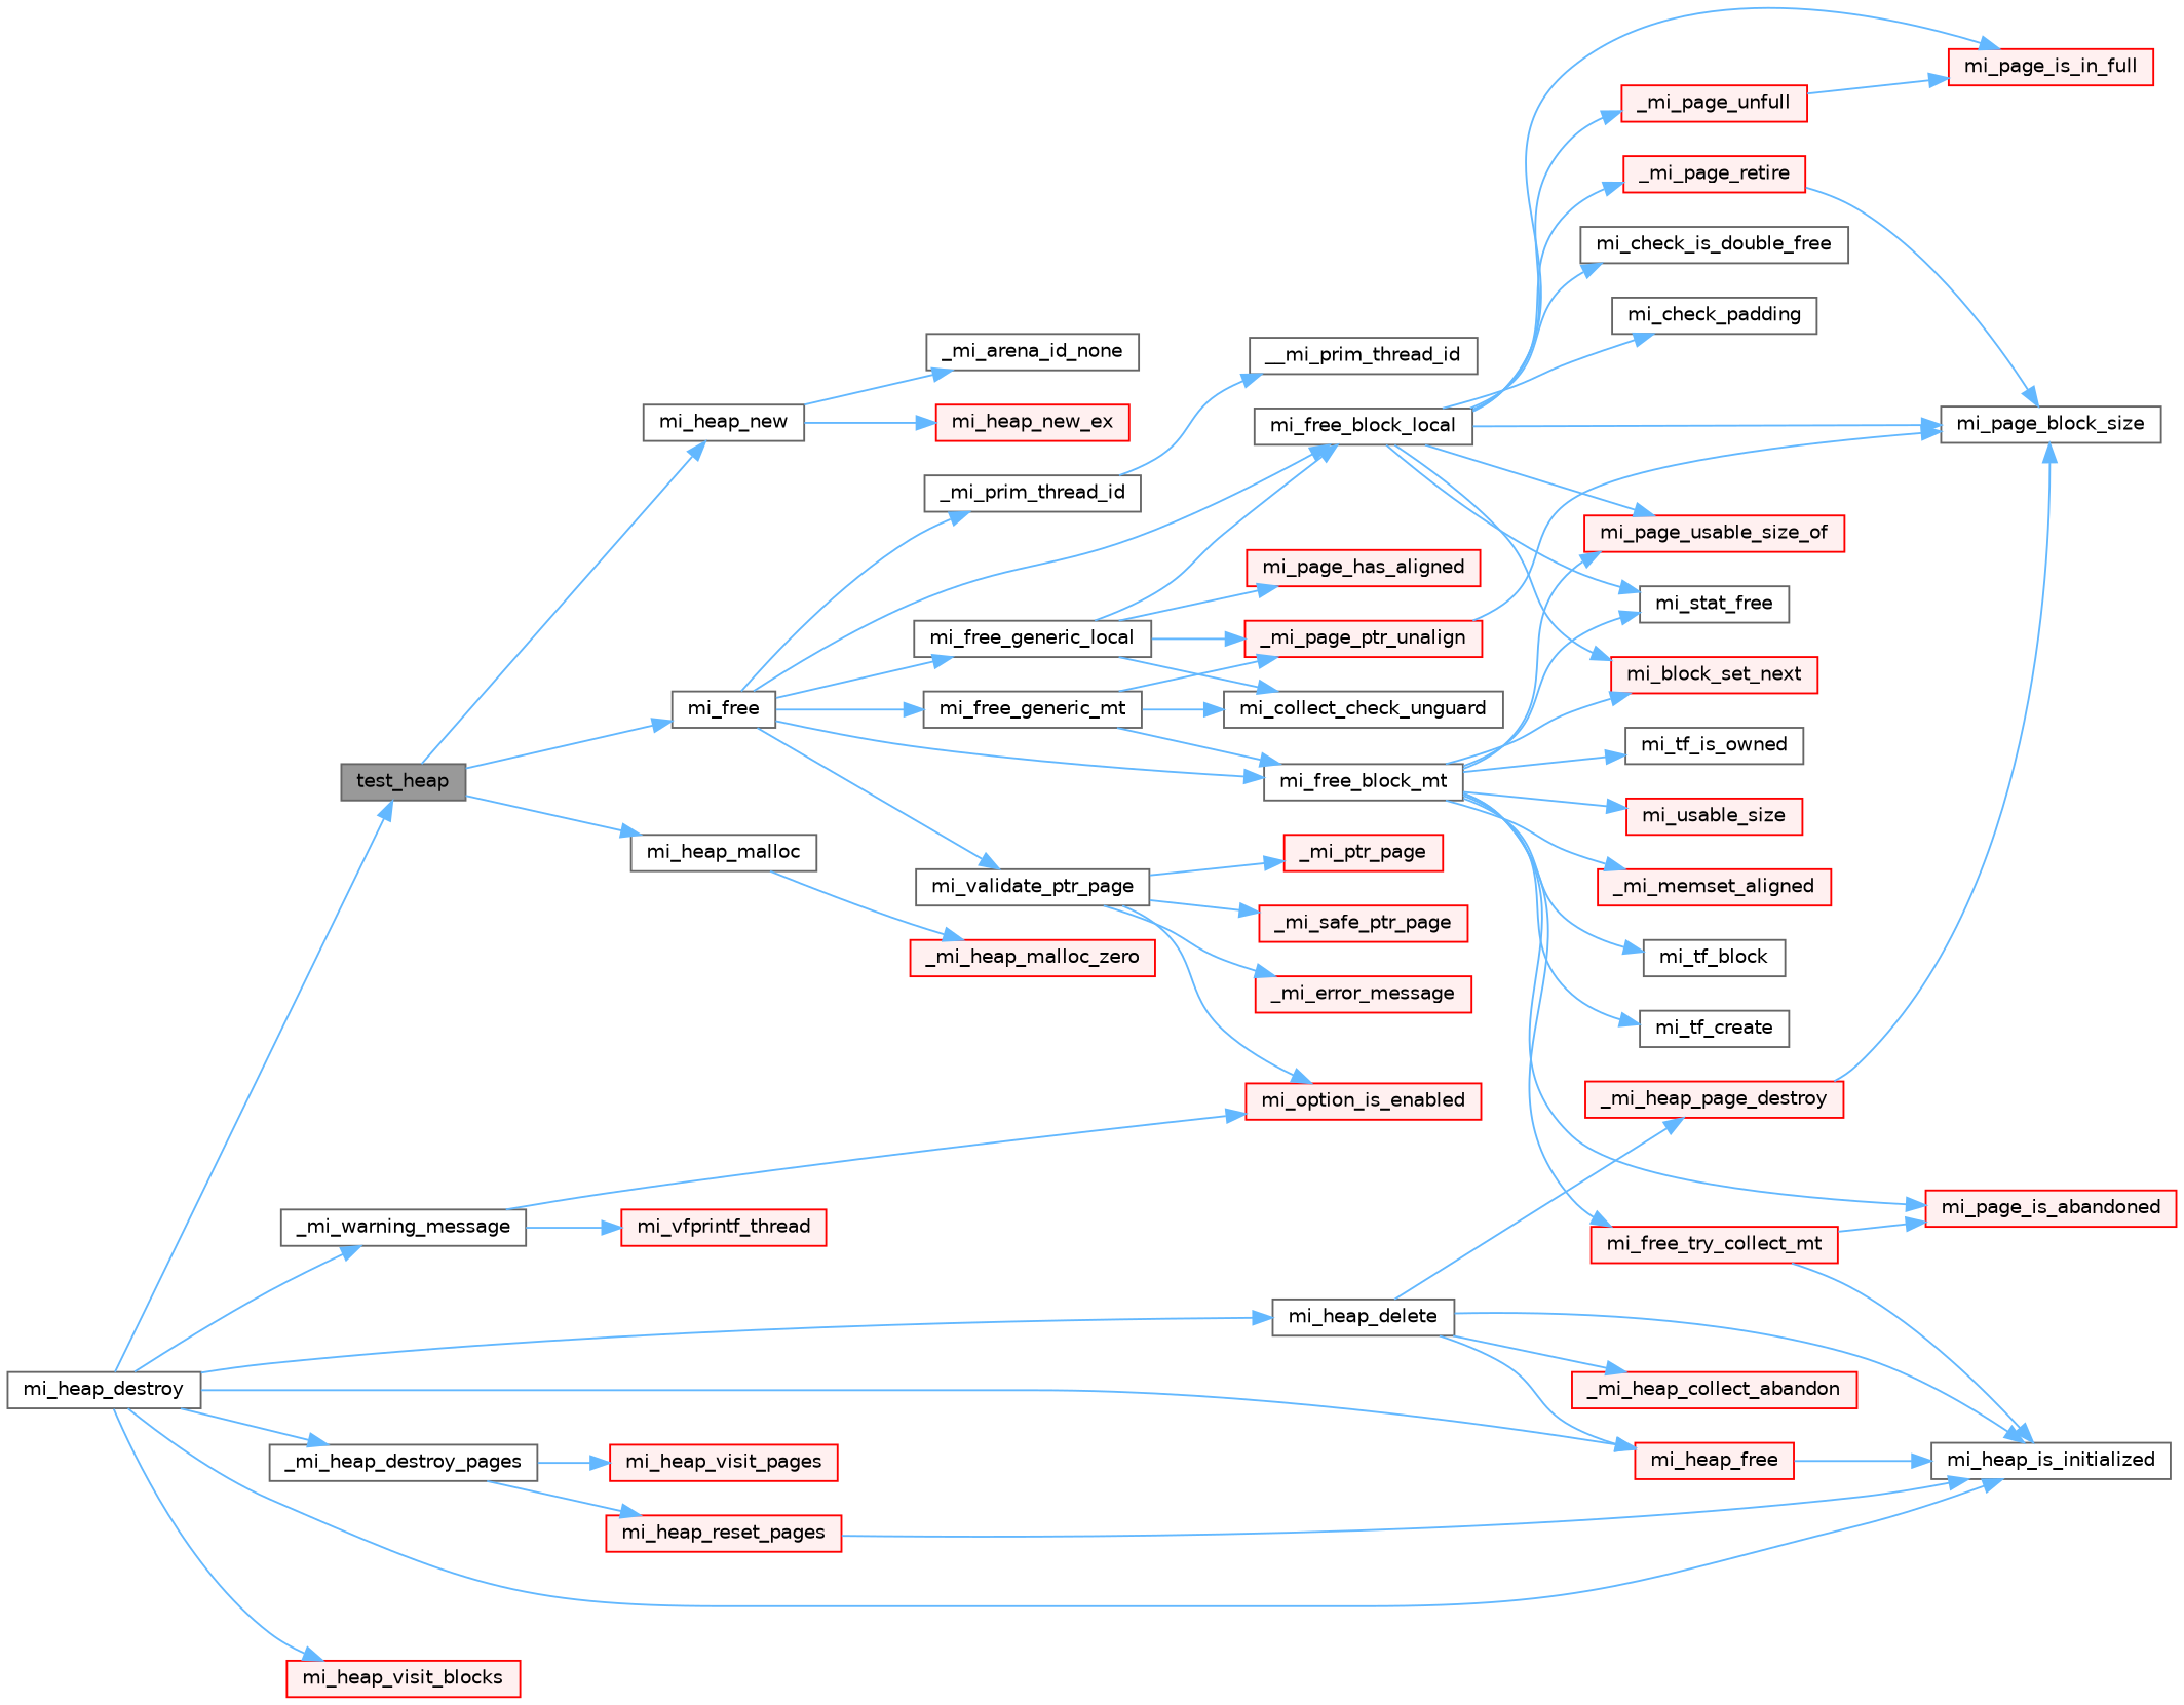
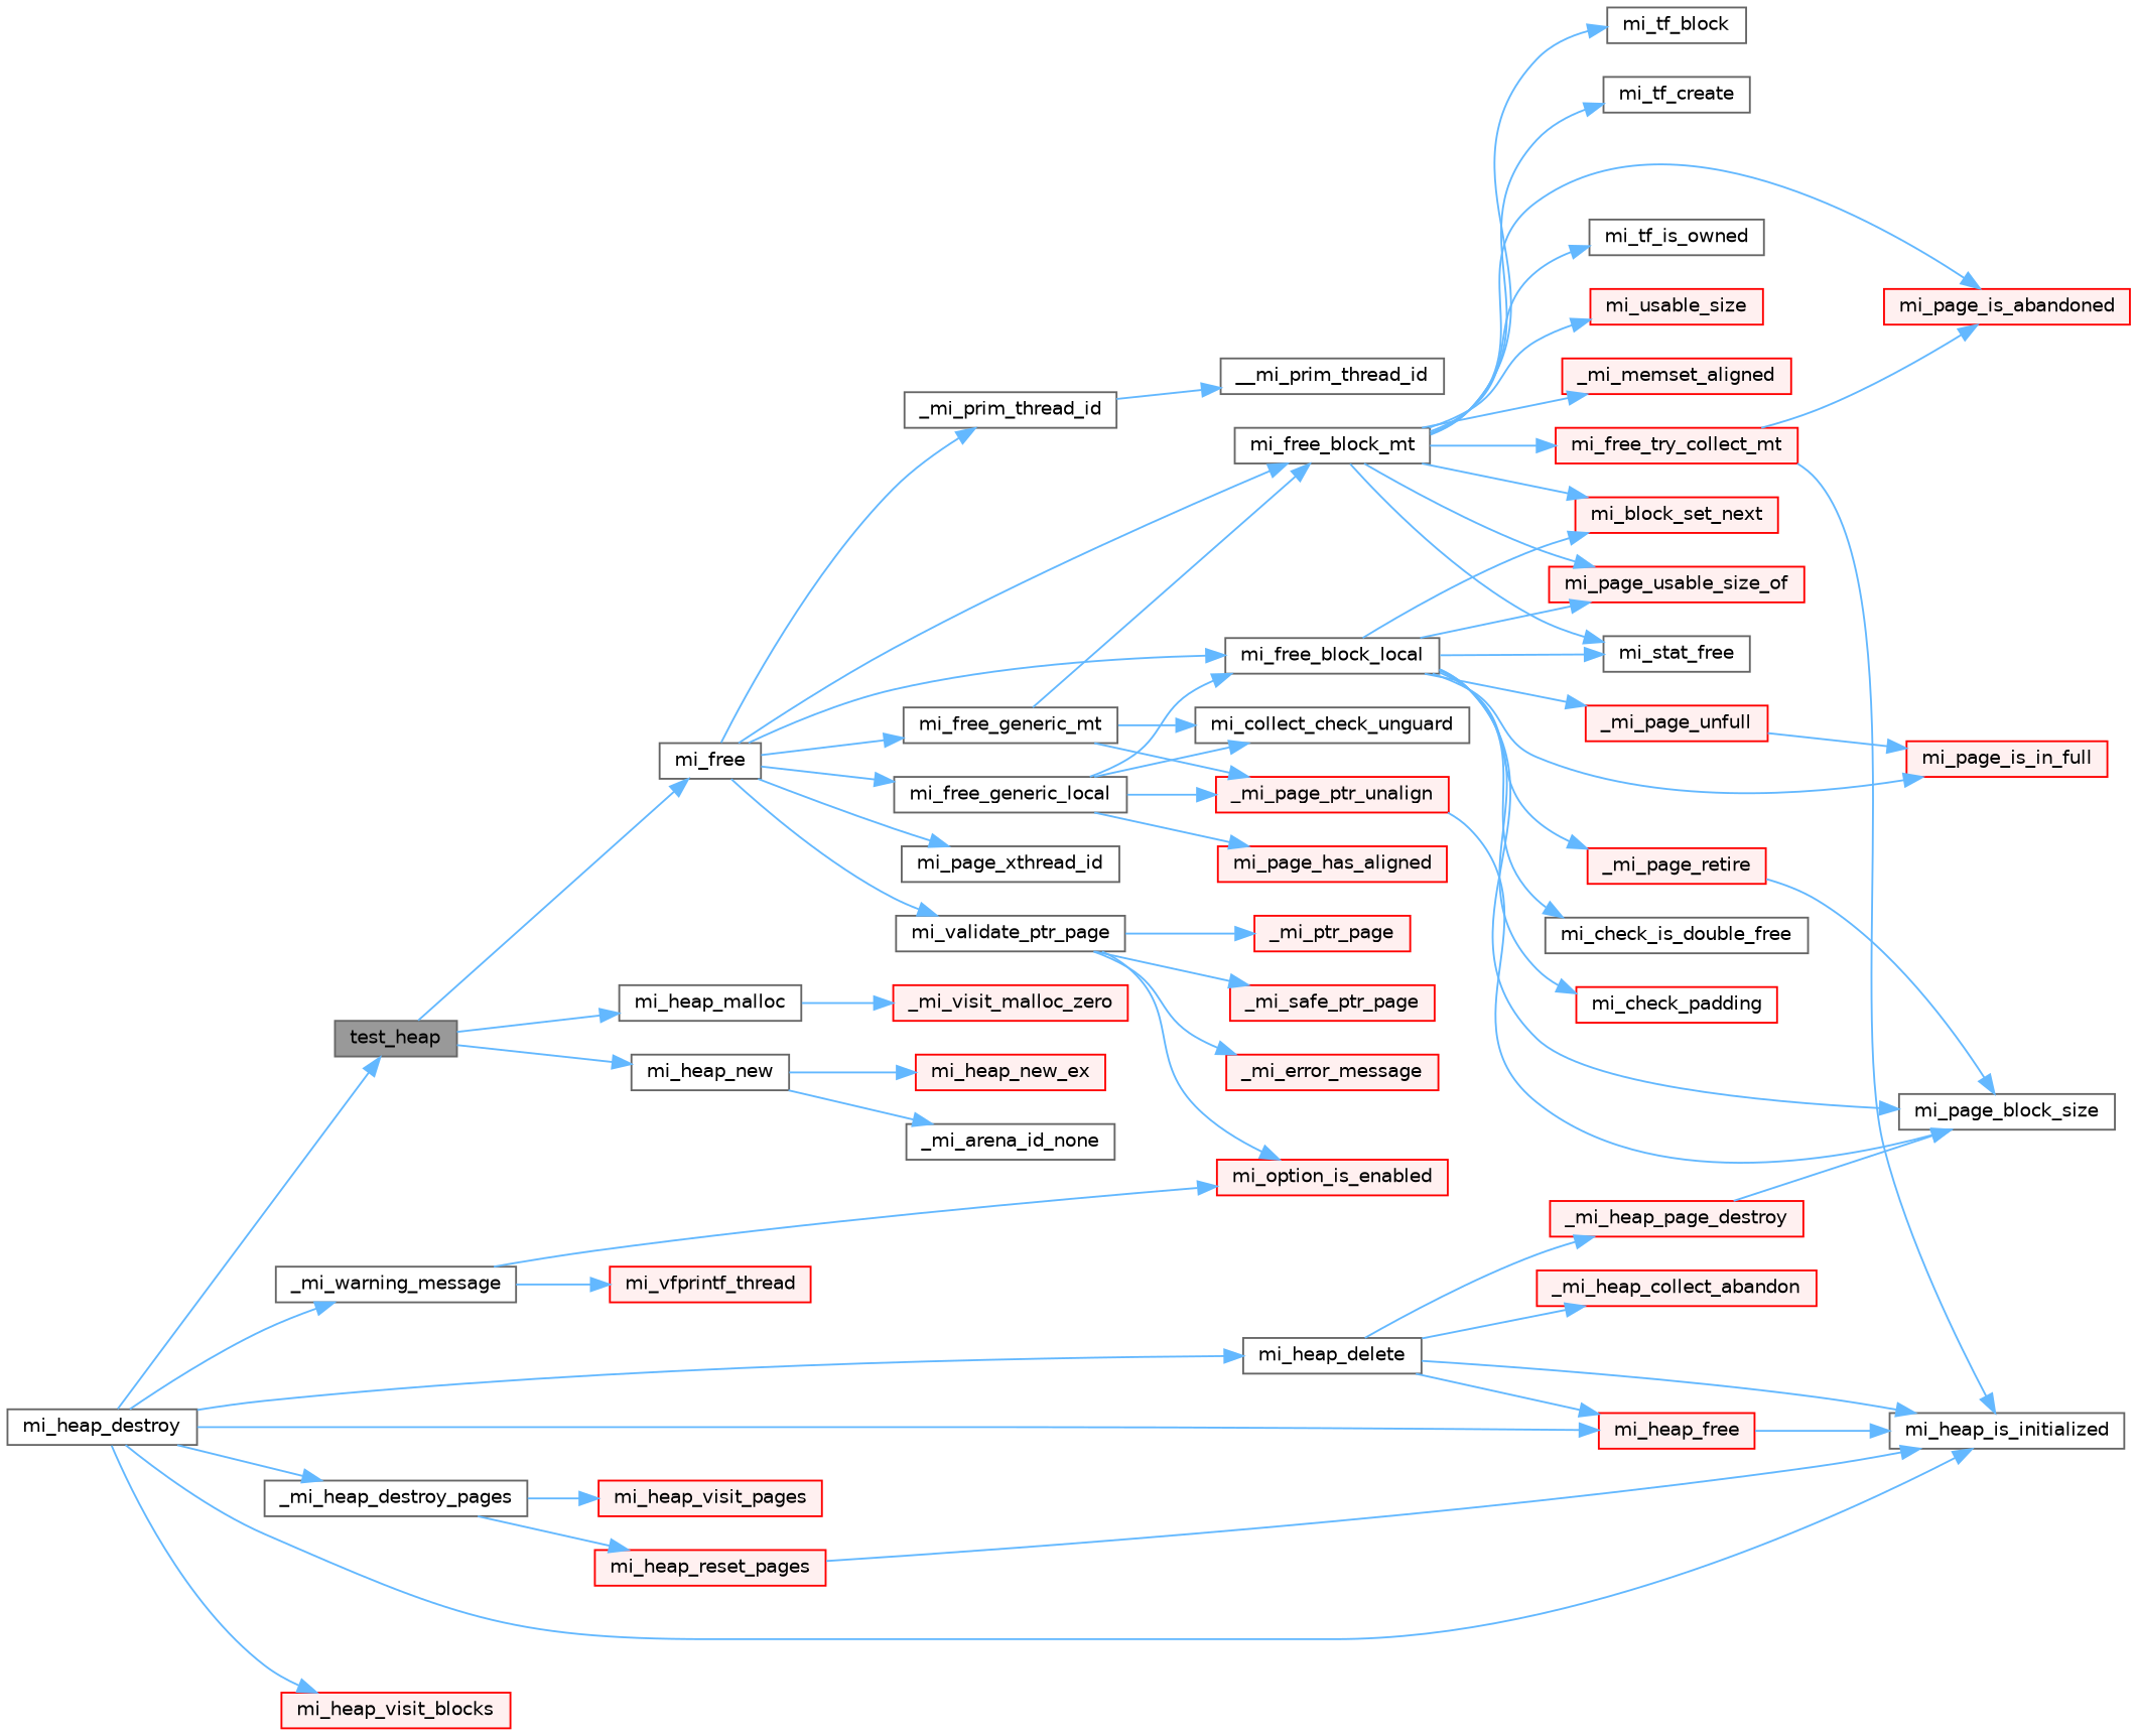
  digraph {
    rankdir=LR
    node [color=grey40 fillcolor=white fontname=Helvetica fontsize=10 shape=box style=filled]
    edge [color=steelblue1 fontname=Helvetica fontsize=10 labelfontname=Helvetica labelfontsize=10 style=solid]
    n1 [color=gray40 fillcolor=grey60 fontcolor=black height=0.2 label=test_heap width=0.4]
    n2 [height=0.2 label=mi_free width=0.4]
    n3 [height=0.2 label=mi_heap_malloc width=0.4]
    n4 [height=0.2 label=mi_heap_new width=0.4]
    n5 [height=0.2 label=_mi_prim_thread_id width=0.4]
    n6 [height=0.2 label=mi_free_block_local width=0.4]
    n7 [height=0.2 label=mi_free_block_mt width=0.4]
    n8 [height=0.2 label=mi_free_generic_local width=0.4]
    n9 [height=0.2 label=mi_free_generic_mt width=0.4]
+   n10 [height=0.2 label=mi_page_xthread_id width=0.4]
    n11 [height=0.2 label=mi_validate_ptr_page width=0.4]
    n12 [height=0.2 label=mi_heap_destroy width=0.4]
    n13 [height=0.2 label=mi_heap_is_initialized width=0.4]
    n14 [height=0.2 label=_mi_heap_destroy_pages width=0.4]
    n15 [height=0.2 label=_mi_warning_message width=0.4]
    n16 [height=0.2 label=mi_heap_delete width=0.4]
    n17 [color=red fillcolor="#FFF0F0" height=0.2 label=mi_heap_free width=0.4]
    n18 [color=red fillcolor="#FFF0F0" height=0.2 label=mi_heap_visit_blocks width=0.4]
-   n19 [color=red fillcolor="#FFF0F0" height=0.2 label=_mi_heap_malloc_zero width=0.4]
+   n19 [color=red fillcolor="#FFF0F0" height=0.2 label=_mi_visit_malloc_zero width=0.4]
    n20 [height=0.2 label=_mi_arena_id_none width=0.4]
    n21 [color=red fillcolor="#FFF0F0" height=0.2 label=mi_heap_new_ex width=0.4]
    n22 [height=0.2 label=__mi_prim_thread_id width=0.4]
    n23 [color=red fillcolor="#FFF0F0" height=0.2 label=_mi_page_retire width=0.4]
    n24 [height=0.2 label=mi_page_block_size width=0.4]
    n25 [color=red fillcolor="#FFF0F0" height=0.2 label=_mi_page_unfull width=0.4]
    n26 [color=red fillcolor="#FFF0F0" height=0.2 label=mi_page_is_in_full width=0.4]
    n27 [color=red fillcolor="#FFF0F0" height=0.2 label=mi_block_set_next width=0.4]
    n28 [height=0.2 label=mi_check_is_double_free width=0.4]
-   n29 [height=0.2 label=mi_check_padding width=0.4]
+   n29 [color=red height=0.2 label=mi_check_padding width=0.4]
    n30 [color=red fillcolor="#FFF0F0" height=0.2 label=mi_page_usable_size_of width=0.4]
    n31 [height=0.2 label=mi_stat_free width=0.4]
    n32 [color=red fillcolor="#FFF0F0" height=0.2 label=_mi_memset_aligned width=0.4]
    n33 [color=red fillcolor="#FFF0F0" height=0.2 label=mi_free_try_collect_mt width=0.4]
    n34 [color=red fillcolor="#FFF0F0" height=0.2 label=mi_page_is_abandoned width=0.4]
    n35 [height=0.2 label=mi_tf_block width=0.4]
    n36 [height=0.2 label=mi_tf_create width=0.4]
    n37 [height=0.2 label=mi_tf_is_owned width=0.4]
    n38 [color=red fillcolor="#FFF0F0" height=0.2 label=mi_usable_size width=0.4]
    n39 [color=red fillcolor="#FFF0F0" height=0.2 label=_mi_page_ptr_unalign width=0.4]
    n40 [height=0.2 label=mi_collect_check_unguard width=0.4]
    n41 [color=red fillcolor="#FFF0F0" height=0.2 label=mi_page_has_aligned width=0.4]
    n42 [color=red fillcolor="#FFF0F0" height=0.2 label=_mi_error_message width=0.4]
    n43 [color=red fillcolor="#FFF0F0" height=0.2 label=_mi_ptr_page width=0.4]
    n44 [color=red fillcolor="#FFF0F0" height=0.2 label=_mi_safe_ptr_page width=0.4]
    n45 [color=red fillcolor="#FFF0F0" height=0.2 label=mi_option_is_enabled width=0.4]
    n46 [color=red fillcolor="#FFF0F0" height=0.2 label=mi_heap_reset_pages width=0.4]
    n47 [color=red fillcolor="#FFF0F0" height=0.2 label=mi_heap_visit_pages width=0.4]
    n48 [color=red fillcolor="#FFF0F0" height=0.2 label=mi_vfprintf_thread width=0.4]
    n49 [color=red fillcolor="#FFF0F0" height=0.2 label=_mi_heap_page_destroy width=0.4]
    n50 [color=red fillcolor="#FFF0F0" height=0.2 label=_mi_heap_collect_abandon width=0.4]
    n1 -> n2
    n1 -> n3
    n1 -> n4
    n2 -> n5
    n2 -> n6
    n2 -> n7
    n2 -> n8
    n2 -> n9
+   n2 -> n10
    n2 -> n11
    n3 -> n19
    n4 -> n20
    n4 -> n21
    n5 -> n22
    n6 -> n23
    n6 -> n24
    n6 -> n25
    n6 -> n26
    n6 -> n27
    n6 -> n28
    n6 -> n29
    n6 -> n30
    n6 -> n31
    n7 -> n27
    n7 -> n30
    n7 -> n31
    n7 -> n32
    n7 -> n33
    n7 -> n34
    n7 -> n35
    n7 -> n36
    n7 -> n37
    n7 -> n38
    n8 -> n6
    n8 -> n39
    n8 -> n40
    n8 -> n41
    n9 -> n7
    n9 -> n39
    n9 -> n40
    n11 -> n42
    n11 -> n43
    n11 -> n44
    n11 -> n45
    n12 -> n1
    n12 -> n13
    n12 -> n14
    n12 -> n15
    n12 -> n16
    n12 -> n17
    n12 -> n18
    n14 -> n46
    n14 -> n47
    n15 -> n45
    n15 -> n48
    n16 -> n13
    n16 -> n17
    n16 -> n49
    n16 -> n50
    n17 -> n13
    n23 -> n24
    n25 -> n26
    n33 -> n13
    n33 -> n34
    n39 -> n24
    n46 -> n13
    n49 -> n24
  }
